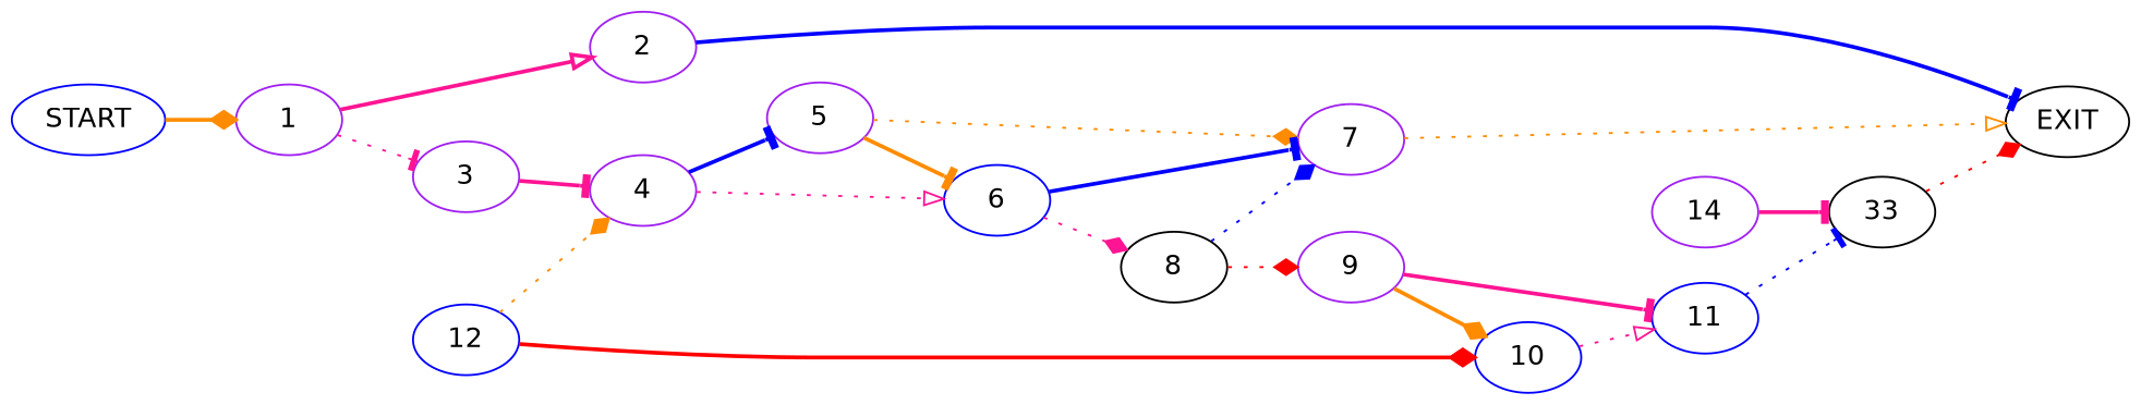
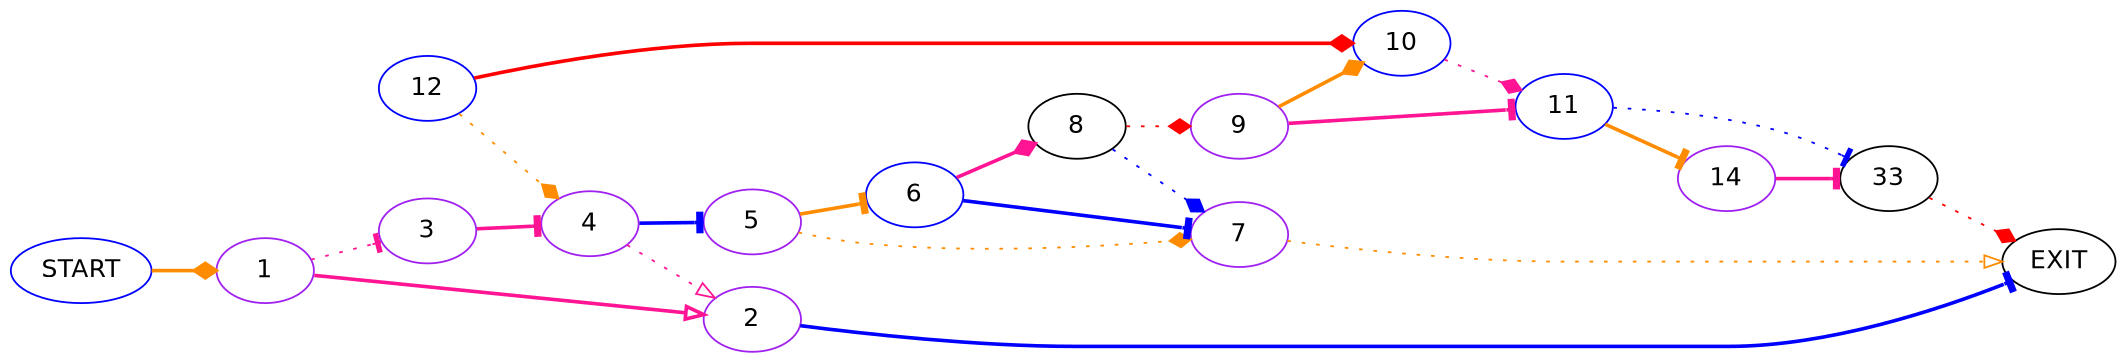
  digraph {
    fontname="DejaVu Sans"
    rankdir=LR
    node [color=purple fontname="DejaVu Sans"]
    edge [arrowhead=tee color=deeppink fontname="DejaVu Sans" style=bold]
    n1 [color=blue label=START]
    1
    2
    3
    n5 [color=black label=EXIT]
    4
    5
    6 [color=blue]
    7
    8 [color=black]
    9
    10 [color=blue]
    11 [color=blue]
    n14 [color=black label=33]
    14
    12 [color=blue]
    n1 -> 1 [arrowhead=diamond color=darkorange]
    1 -> 2 [arrowhead=onormal]
    1 -> 3 [style=dotted]
    2 -> n5 [color=blue]
    3 -> 4
-   4 -> 6 [arrowhead=onormal style=dotted]
+   4 -> 2 [arrowhead=onormal style=dotted]
    4 -> 5 [color=blue]
    5 -> 6 [color=darkorange]
    5 -> 7 [arrowhead=diamond color=darkorange style=dotted]
    6 -> 7 [color=blue]
-   6 -> 8 [arrowhead=diamond style=dotted]
+   6 -> 8 [arrowhead=diamond]
    7 -> n5 [arrowhead=onormal color=darkorange style=dotted]
    8 -> 7 [arrowhead=diamond color=blue style=dotted]
    8 -> 9 [arrowhead=diamond color=red style=dotted]
    9 -> 10 [arrowhead=diamond color=darkorange]
    9 -> 11
-   10 -> 11 [arrowhead=onormal style=dotted]
+   10 -> 11 [arrowhead=diamond style=dotted]
    11 -> n14 [color=blue style=dotted]
+   11 -> 14 [color=darkorange]
    n14 -> n5 [arrowhead=diamond color=red style=dotted]
    14 -> n14
    12 -> 4 [arrowhead=diamond color=darkorange style=dotted]
    12 -> 10 [arrowhead=diamond color=red]
  }
